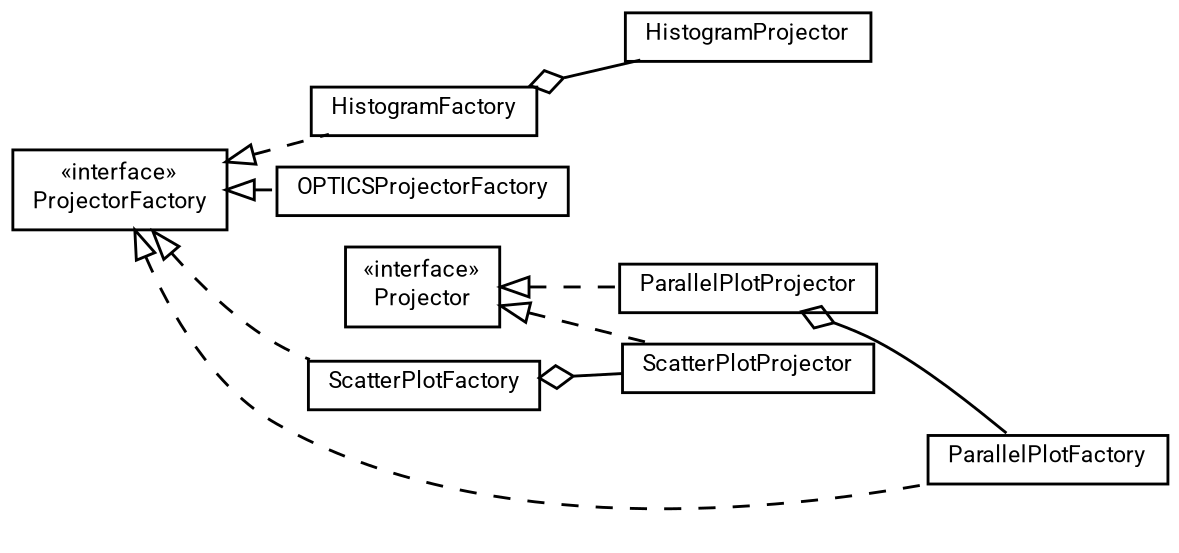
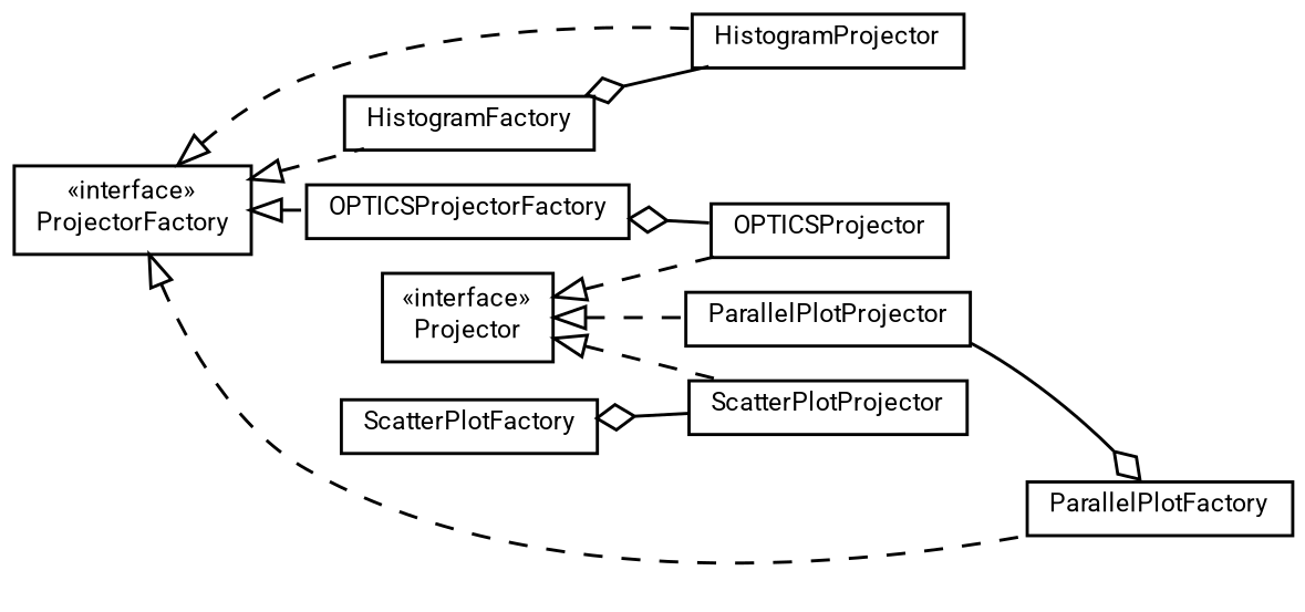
  digraph {
    nodesep=0.15
    rankdir=LR
    ranksep=0.25
    node [fontcolor=black fontname=Roboto fontsize=8 margin=0 shape=plaintext]
    edge [arrowtail=empty color=black dir=back fontname=Roboto fontsize=7 labelfontname=Roboto labelfontsize=7 weight=9 style=dashed]
    n1 [height=0 label=<<table title="de.lmu.ifi.dbs.elki.visualization.projector.ParallelPlotProjector" border="0" cellborder="1" cellspacing="0" cellpadding="2" href="ParallelPlotProjector.html" target="_parent"> 		<tr><td><table border="0" cellspacing="0" cellpadding="1"> 		<tr><td align="center" balign="center"> <font face="Roboto">ParallelPlotProjector</font> </td></tr> 		</table></td></tr> 		</table>> width=0]
    n2 [height=0 label=<<table title="de.lmu.ifi.dbs.elki.visualization.projector.HistogramProjector" border="0" cellborder="1" cellspacing="0" cellpadding="2" href="HistogramProjector.html" target="_parent"> 		<tr><td><table border="0" cellspacing="0" cellpadding="1"> 		<tr><td align="center" balign="center"> <font face="Roboto">HistogramProjector</font> </td></tr> 		</table></td></tr> 		</table>> width=0]
    n3 [height=0 label=<<table title="de.lmu.ifi.dbs.elki.visualization.projector.ScatterPlotFactory" border="0" cellborder="1" cellspacing="0" cellpadding="2" href="ScatterPlotFactory.html" target="_parent"> 		<tr><td><table border="0" cellspacing="0" cellpadding="1"> 		<tr><td align="center" balign="center"> <font face="Roboto">ScatterPlotFactory</font> </td></tr> 		</table></td></tr> 		</table>> width=0]
    n4 [height=0 label=<<table title="de.lmu.ifi.dbs.elki.visualization.projector.ScatterPlotProjector" border="0" cellborder="1" cellspacing="0" cellpadding="2" href="ScatterPlotProjector.html" target="_parent"> 		<tr><td><table border="0" cellspacing="0" cellpadding="1"> 		<tr><td align="center" balign="center"> <font face="Roboto">ScatterPlotProjector</font> </td></tr> 		</table></td></tr> 		</table>> width=0]
    n5 [height=0 label=<<table title="de.lmu.ifi.dbs.elki.visualization.projector.ProjectorFactory" border="0" cellborder="1" cellspacing="0" cellpadding="2" href="ProjectorFactory.html" target="_parent"> 		<tr><td><table border="0" cellspacing="0" cellpadding="1"> 		<tr><td align="center" balign="center"> &#171;interface&#187; </td></tr> 		<tr><td align="center" balign="center"> <font face="Roboto">ProjectorFactory</font> </td></tr> 		</table></td></tr> 		</table>> width=0]
    n6 [height=0 label=<<table title="de.lmu.ifi.dbs.elki.visualization.projector.HistogramFactory" border="0" cellborder="1" cellspacing="0" cellpadding="2" href="HistogramFactory.html" target="_parent"> 		<tr><td><table border="0" cellspacing="0" cellpadding="1"> 		<tr><td align="center" balign="center"> <font face="Roboto">HistogramFactory</font> </td></tr> 		</table></td></tr> 		</table>> width=0]
    n7 [height=0 label=<<table title="de.lmu.ifi.dbs.elki.visualization.projector.ParallelPlotFactory" border="0" cellborder="1" cellspacing="0" cellpadding="2" href="ParallelPlotFactory.html" target="_parent"> 		<tr><td><table border="0" cellspacing="0" cellpadding="1"> 		<tr><td align="center" balign="center"> <font face="Roboto">ParallelPlotFactory</font> </td></tr> 		</table></td></tr> 		</table>> width=0]
    n8 [height=0 label=<<table title="de.lmu.ifi.dbs.elki.visualization.projector.OPTICSProjectorFactory" border="0" cellborder="1" cellspacing="0" cellpadding="2" href="OPTICSProjectorFactory.html" target="_parent"> 		<tr><td><table border="0" cellspacing="0" cellpadding="1"> 		<tr><td align="center" balign="center"> <font face="Roboto">OPTICSProjectorFactory</font> </td></tr> 		</table></td></tr> 		</table>> width=0]
    n9 [height=0 label=<<table title="de.lmu.ifi.dbs.elki.visualization.projector.Projector" border="0" cellborder="1" cellspacing="0" cellpadding="2" href="Projector.html" target="_parent"> 		<tr><td><table border="0" cellspacing="0" cellpadding="1"> 		<tr><td align="center" balign="center"> &#171;interface&#187; </td></tr> 		<tr><td align="center" balign="center"> <font face="Roboto">Projector</font> </td></tr> 		</table></td></tr> 		</table>> width=0]
+   n10 [height=0 label=<<table title="de.lmu.ifi.dbs.elki.visualization.projector.OPTICSProjector" border="0" cellborder="1" cellspacing="0" cellpadding="2" href="OPTICSProjector.html" target="_parent"> 		<tr><td><table border="0" cellspacing="0" cellpadding="1"> 		<tr><td align="center" balign="center"> <font face="Roboto">OPTICSProjector</font> </td></tr> 		</table></td></tr> 		</table>> width=0]
    n3 -> n4 [arrowhead=none arrowtail=ediamond weight=4 style=""]
-   n5 -> n3
+   n5 -> n2
    n5 -> n6
    n5 -> n7
    n5 -> n8
    n6 -> n2 [arrowhead=none arrowtail=ediamond weight=4 style=""]
-   n1 -> n7 [arrowhead=none arrowtail=ediamond weight=4 style=""]
+   n7 -> n1 [arrowhead=none arrowtail=ediamond weight=4 style=""]
+   n8 -> n10 [arrowhead=none arrowtail=ediamond weight=4 style=""]
    n9 -> n1
    n9 -> n4
+   n9 -> n10
  }
